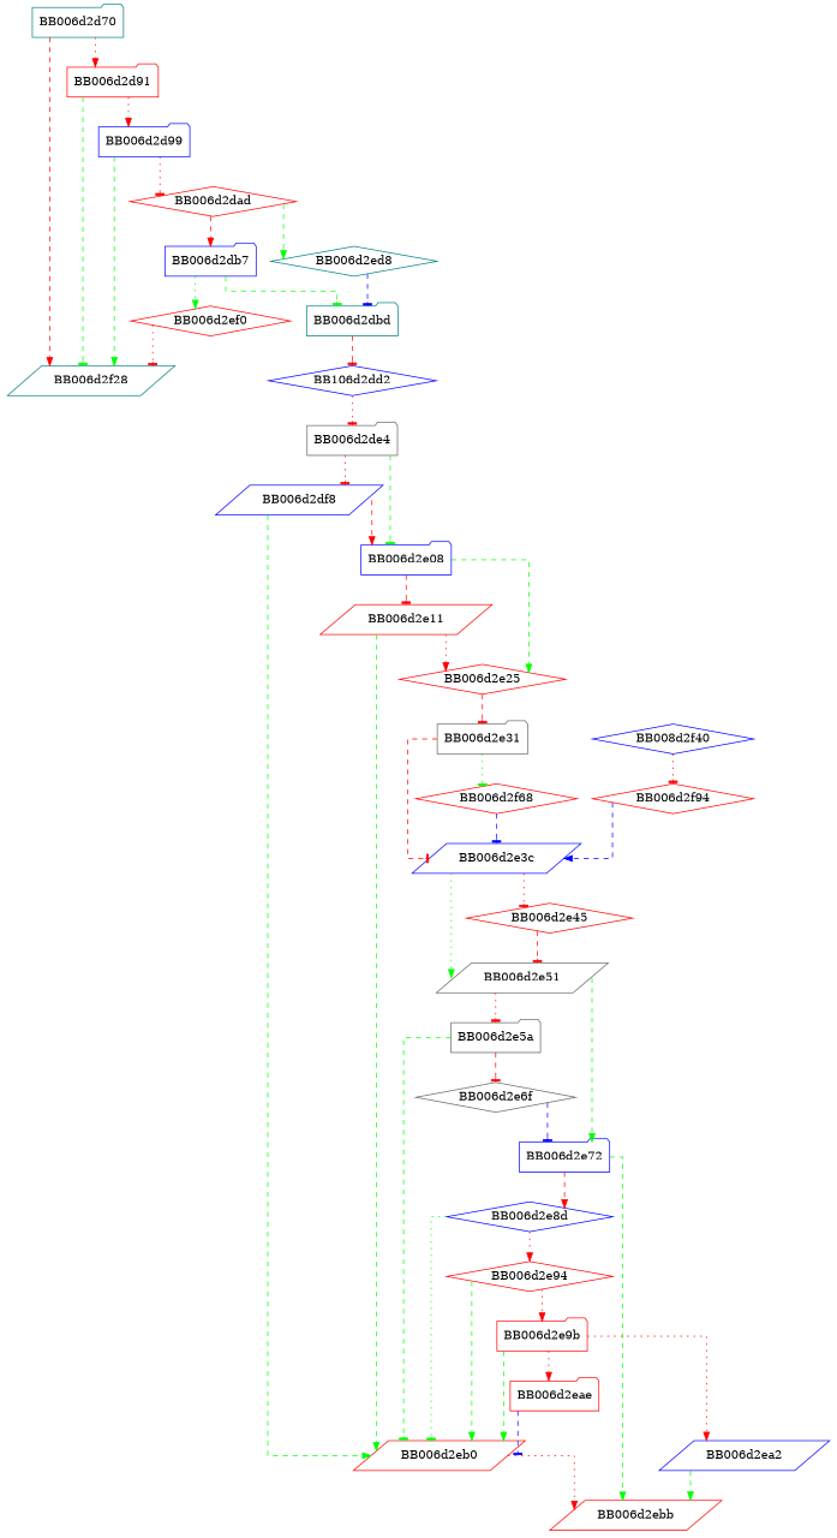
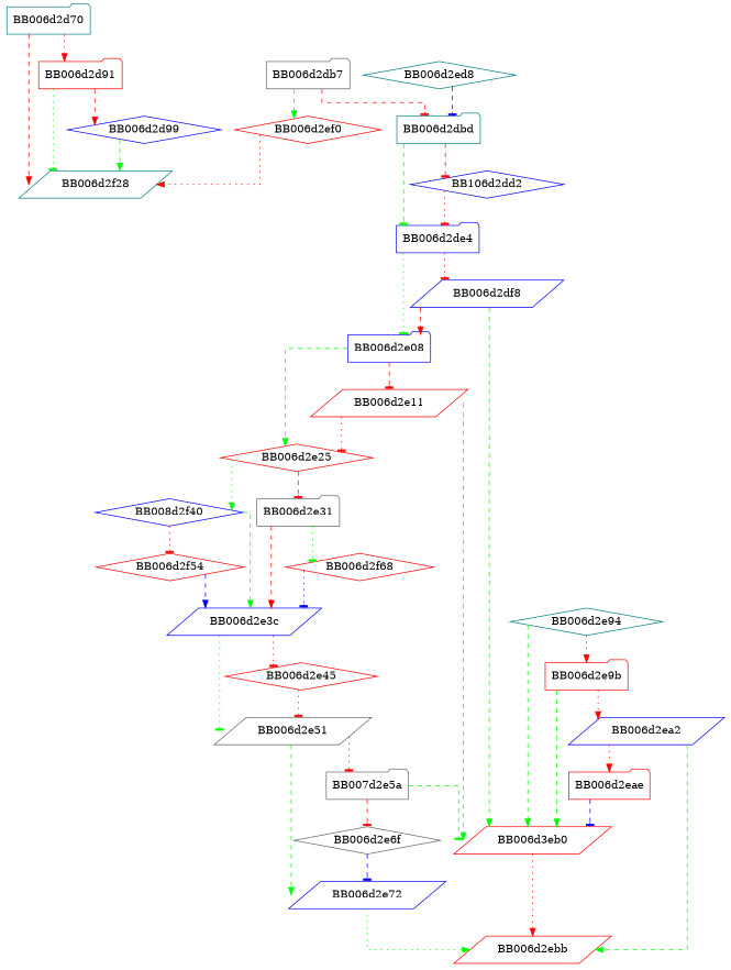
  digraph {
    splines=ortho
    node [color=red shape=diamond]
    edge [arrowhead=normal color=red style=dashed]
    BB006d2d70 [color=teal shape=folder]
    BB006d2f28 [color=teal shape=parallelogram]
    BB006d2d91 [shape=folder]
-   BB006d2d99 [color=blue shape=folder]
-   BB006d2dad
+   BB006d2d99 [color=blue]
    BB006d2ed8 [color=teal]
-   BB006d2db7 [color=blue shape=folder]
+   BB006d2db7 [color=gray40 shape=folder]
    BB006d2dbd [color=teal shape=folder]
    BB006d2ef0
-   BB006d2de4 [color=gray40 shape=folder]
+   BB006d2de4 [color=blue shape=folder]
    n11 [color=blue label=BB106d2dd2]
    BB006d2e08 [color=blue shape=folder]
    BB006d2df8 [color=blue shape=parallelogram]
    BB006d2e25
    BB006d2e11 [shape=parallelogram]
-   BB006d2eb0 [shape=parallelogram]
+   BB006d2eb0 [shape=parallelogram label=BB006d3eb0]
    n17 [color=blue label=BB008d2f40]
    BB006d2e31 [color=gray40 shape=folder]
    BB006d2ebb [shape=parallelogram]
    BB006d2e3c [color=blue shape=parallelogram]
-   BB006d2f54 [label=BB006d2f94]
+   BB006d2f54
    BB006d2f68
    BB006d2e51 [color=gray40 shape=parallelogram]
    BB006d2e45
-   BB006d2e72 [color=blue shape=folder]
-   BB006d2e5a [color=gray40 shape=folder]
-   BB006d2e8d [color=blue]
+   BB006d2e72 [color=blue shape=parallelogram]
+   BB006d2e5a [color=gray40 shape=folder label=BB007d2e5a]
    BB006d2e6f [color=gray40]
-   BB006d2e94
+   BB006d2e94 [color=teal]
    BB006d2e9b [shape=folder]
    BB006d2ea2 [color=blue shape=parallelogram]
    BB006d2eae [shape=folder]
    BB006d2d70 -> BB006d2f28
    BB006d2d70 -> BB006d2d91 [style=dotted]
-   BB006d2d91 -> BB006d2f28 [arrowhead=tee color=green]
-   BB006d2d91 -> BB006d2d99 [style=dotted]
+   BB006d2d91 -> BB006d2f28 [arrowhead=tee color=green style=dotted]
+   BB006d2d91 -> BB006d2d99
    BB006d2d99 -> BB006d2f28 [color=green]
-   BB006d2d99 -> BB006d2dad [arrowhead=tee style=dotted]
-   BB006d2dad -> BB006d2ed8 [color=green]
-   BB006d2dad -> BB006d2db7
    BB006d2ed8 -> BB006d2dbd [arrowhead=tee color=blue]
-   BB006d2db7 -> BB006d2dbd [arrowhead=tee color=green]
-   BB006d2db7 -> BB006d2ef0 [color=green style=dotted]
+   BB006d2db7 -> BB006d2dbd [arrowhead=tee]
+   BB006d2db7 -> BB006d2ef0 [color=green]
+   BB006d2dbd -> BB006d2de4 [arrowhead=tee color=green]
    BB006d2dbd -> n11 [arrowhead=tee]
-   BB006d2ef0 -> BB006d2f28 [arrowhead=tee style=dotted]
-   BB006d2de4 -> BB006d2e08 [arrowhead=tee color=green]
+   BB006d2ef0 -> BB006d2f28 [style=dotted]
+   BB006d2de4 -> BB006d2e08 [arrowhead=tee color=green style=dotted]
    BB006d2de4 -> BB006d2df8 [arrowhead=tee style=dotted]
    n11 -> BB006d2de4 [arrowhead=tee style=dotted]
    BB006d2e08 -> BB006d2e25 [color=green]
    BB006d2e08 -> BB006d2e11 [arrowhead=tee]
    BB006d2df8 -> BB006d2e08
    BB006d2df8 -> BB006d2eb0 [color=green]
+   BB006d2e25 -> n17 [color=green style=dotted]
    BB006d2e25 -> BB006d2e31 [arrowhead=tee]
-   BB006d2e11 -> BB006d2e25 [style=dotted]
+   BB006d2e11 -> BB006d2e25 [arrowhead=tee style=dotted]
    BB006d2e11 -> BB006d2eb0 [color=green]
    BB006d2eb0 -> BB006d2ebb [style=dotted]
+   n17 -> BB006d2e3c [color=green]
    n17 -> BB006d2f54 [arrowhead=tee style=dotted]
-   BB006d2e31 -> BB006d2e3c [arrowhead=tee]
+   BB006d2e31 -> BB006d2e3c
    BB006d2e31 -> BB006d2f68 [arrowhead=tee color=green style=dotted]
-   BB006d2e3c -> BB006d2e51 [color=green style=dotted]
+   BB006d2e3c -> BB006d2e51 [arrowhead=tee color=green style=dotted]
    BB006d2e3c -> BB006d2e45 [arrowhead=tee style=dotted]
    BB006d2f54 -> BB006d2e3c [color=blue]
-   BB006d2f68 -> BB006d2e3c [arrowhead=tee color=blue]
+   BB006d2f68 -> BB006d2e3c [arrowhead=tee color=blue style=dotted]
    BB006d2e51 -> BB006d2e72 [color=green]
    BB006d2e51 -> BB006d2e5a [arrowhead=tee style=dotted]
-   BB006d2e45 -> BB006d2e51 [arrowhead=tee]
-   BB006d2e72 -> BB006d2ebb [color=green]
-   BB006d2e72 -> BB006d2e8d
+   BB006d2e45 -> BB006d2e51 [arrowhead=tee style=dotted]
+   BB006d2e72 -> BB006d2ebb [color=green style=dotted]
    BB006d2e5a -> BB006d2eb0 [arrowhead=tee color=green]
    BB006d2e5a -> BB006d2e6f [arrowhead=tee]
-   BB006d2e8d -> BB006d2eb0 [arrowhead=tee color=green style=dotted]
-   BB006d2e8d -> BB006d2e94 [style=dotted]
    BB006d2e6f -> BB006d2e72 [arrowhead=tee color=blue]
    BB006d2e94 -> BB006d2eb0 [color=green]
    BB006d2e94 -> BB006d2e9b [style=dotted]
    BB006d2e9b -> BB006d2eb0 [color=green]
    BB006d2e9b -> BB006d2ea2 [style=dotted]
    BB006d2ea2 -> BB006d2ebb [color=green]
-   BB006d2e9b -> BB006d2eae [style=dotted]
+   BB006d2ea2 -> BB006d2eae [style=dotted]
    BB006d2eae -> BB006d2eb0 [arrowhead=tee color=blue]
  }
